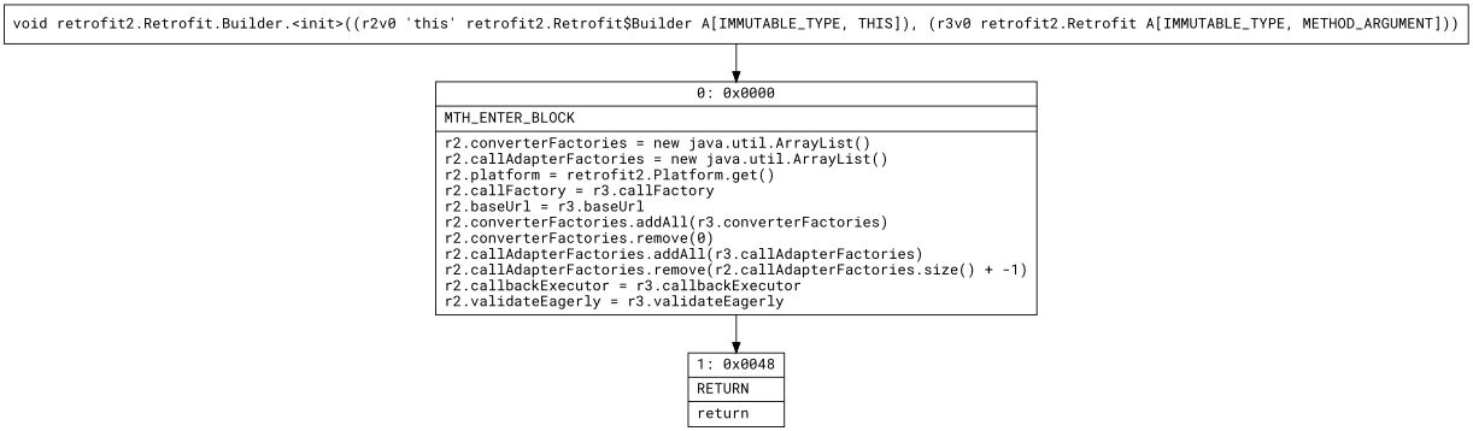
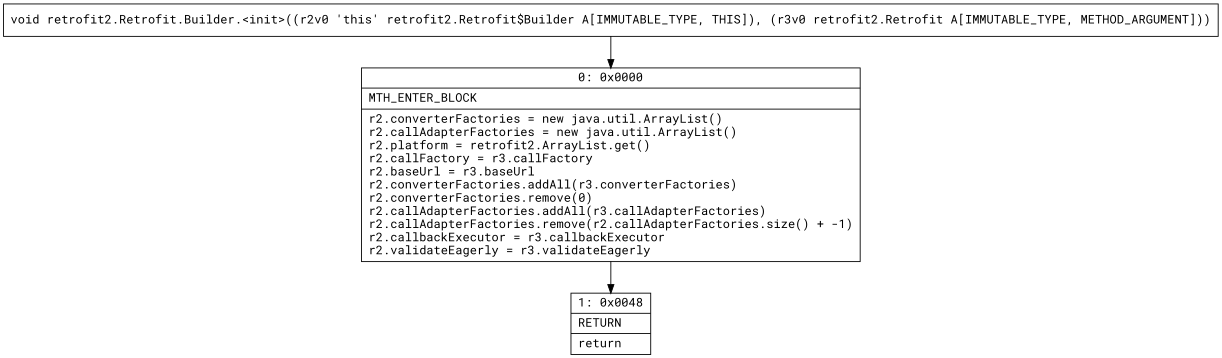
  digraph {
    fontname="Roboto Mono"
    node [shape=record fontname="Roboto Mono"]
    edge [fontname="Roboto Mono"]
-   n1 [label="{0\:\ 0x0000|MTH_ENTER_BLOCK\l|r2.converterFactories = new java.util.ArrayList()\lr2.callAdapterFactories = new java.util.ArrayList()\lr2.platform = retrofit2.Platform.get()\lr2.callFactory = r3.callFactory\lr2.baseUrl = r3.baseUrl\lr2.converterFactories.addAll(r3.converterFactories)\lr2.converterFactories.remove(0)\lr2.callAdapterFactories.addAll(r3.callAdapterFactories)\lr2.callAdapterFactories.remove(r2.callAdapterFactories.size() + \-1)\lr2.callbackExecutor = r3.callbackExecutor\lr2.validateEagerly = r3.validateEagerly\l}"]
+   n1 [label="{0\:\ 0x0000|MTH_ENTER_BLOCK\l|r2.converterFactories = new java.util.ArrayList()\lr2.callAdapterFactories = new java.util.ArrayList()\lr2.platform = retrofit2.ArrayList.get()\lr2.callFactory = r3.callFactory\lr2.baseUrl = r3.baseUrl\lr2.converterFactories.addAll(r3.converterFactories)\lr2.converterFactories.remove(0)\lr2.callAdapterFactories.addAll(r3.callAdapterFactories)\lr2.callAdapterFactories.remove(r2.callAdapterFactories.size() + \-1)\lr2.callbackExecutor = r3.callbackExecutor\lr2.validateEagerly = r3.validateEagerly\l}"]
    n2 [label="{1\:\ 0x0048|RETURN\l|return\l}"]
    n3 [label="{void retrofit2.Retrofit.Builder.\<init\>((r2v0 'this' retrofit2.Retrofit$Builder A[IMMUTABLE_TYPE, THIS]), (r3v0 retrofit2.Retrofit A[IMMUTABLE_TYPE, METHOD_ARGUMENT])) }"]
    n1 -> n2
    n3 -> n1
  }
